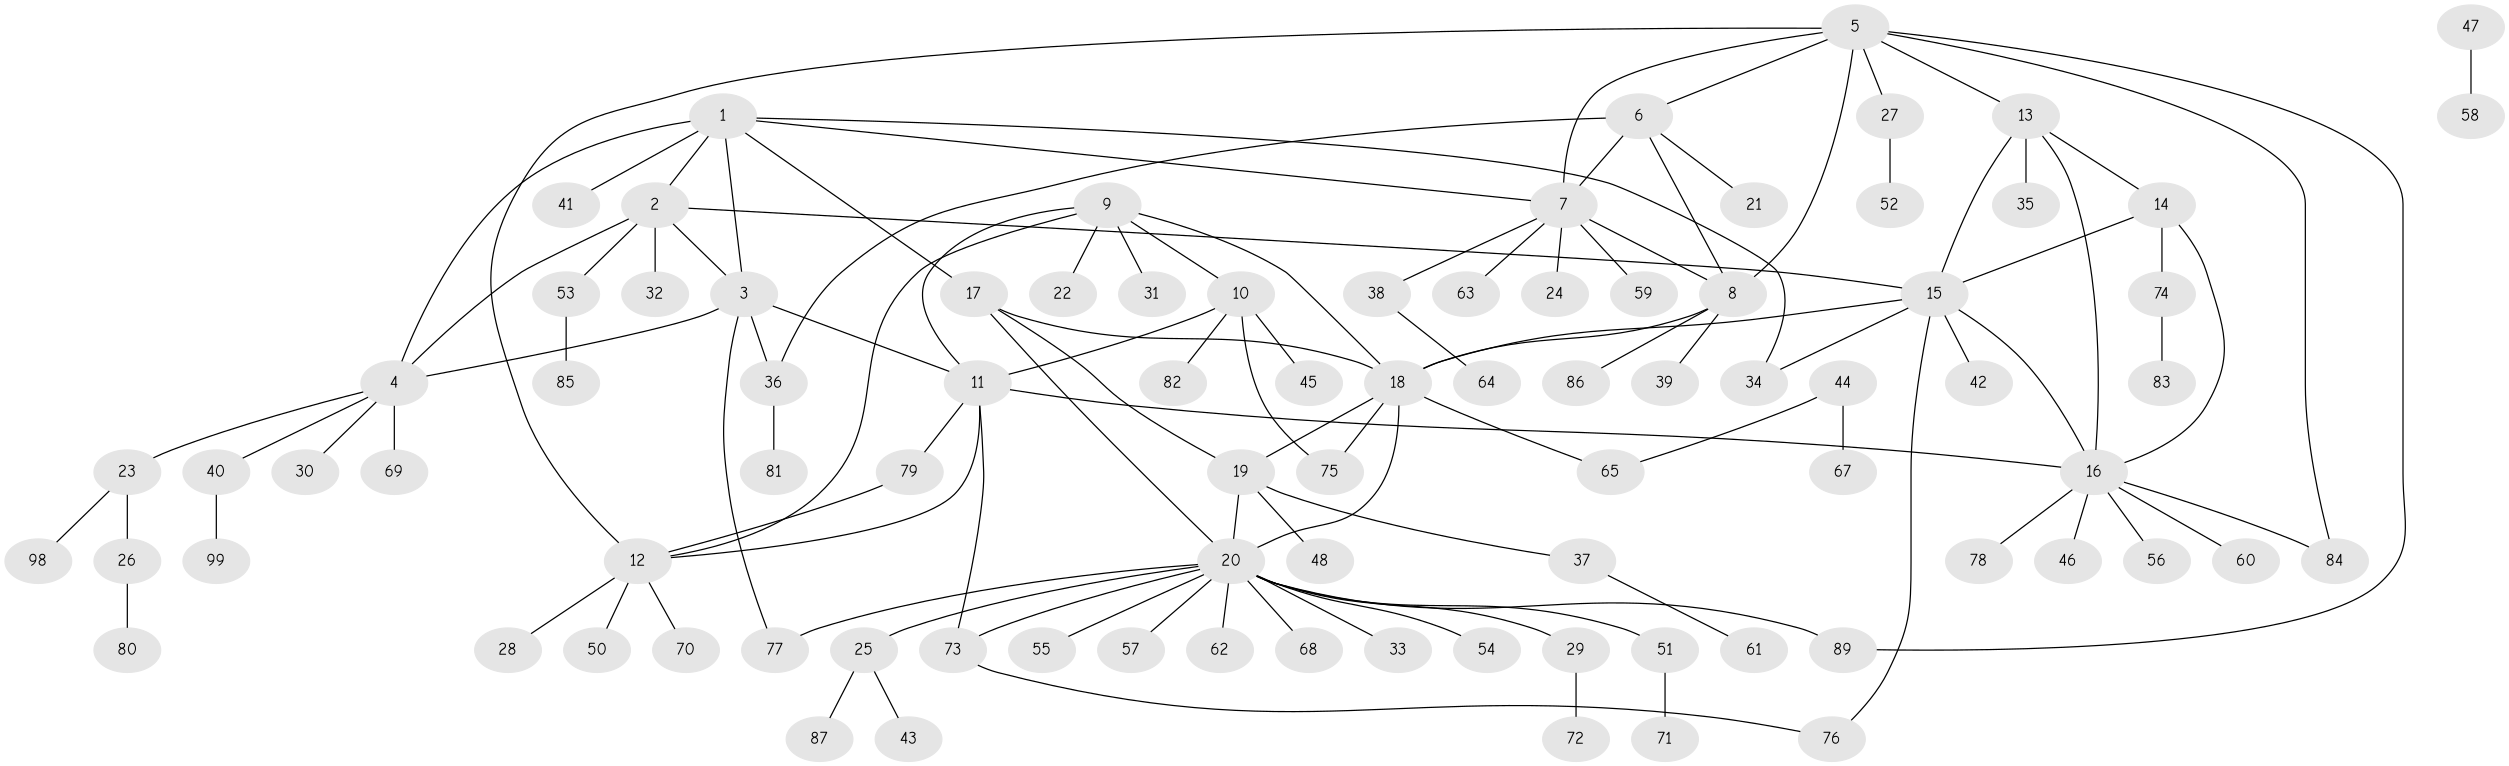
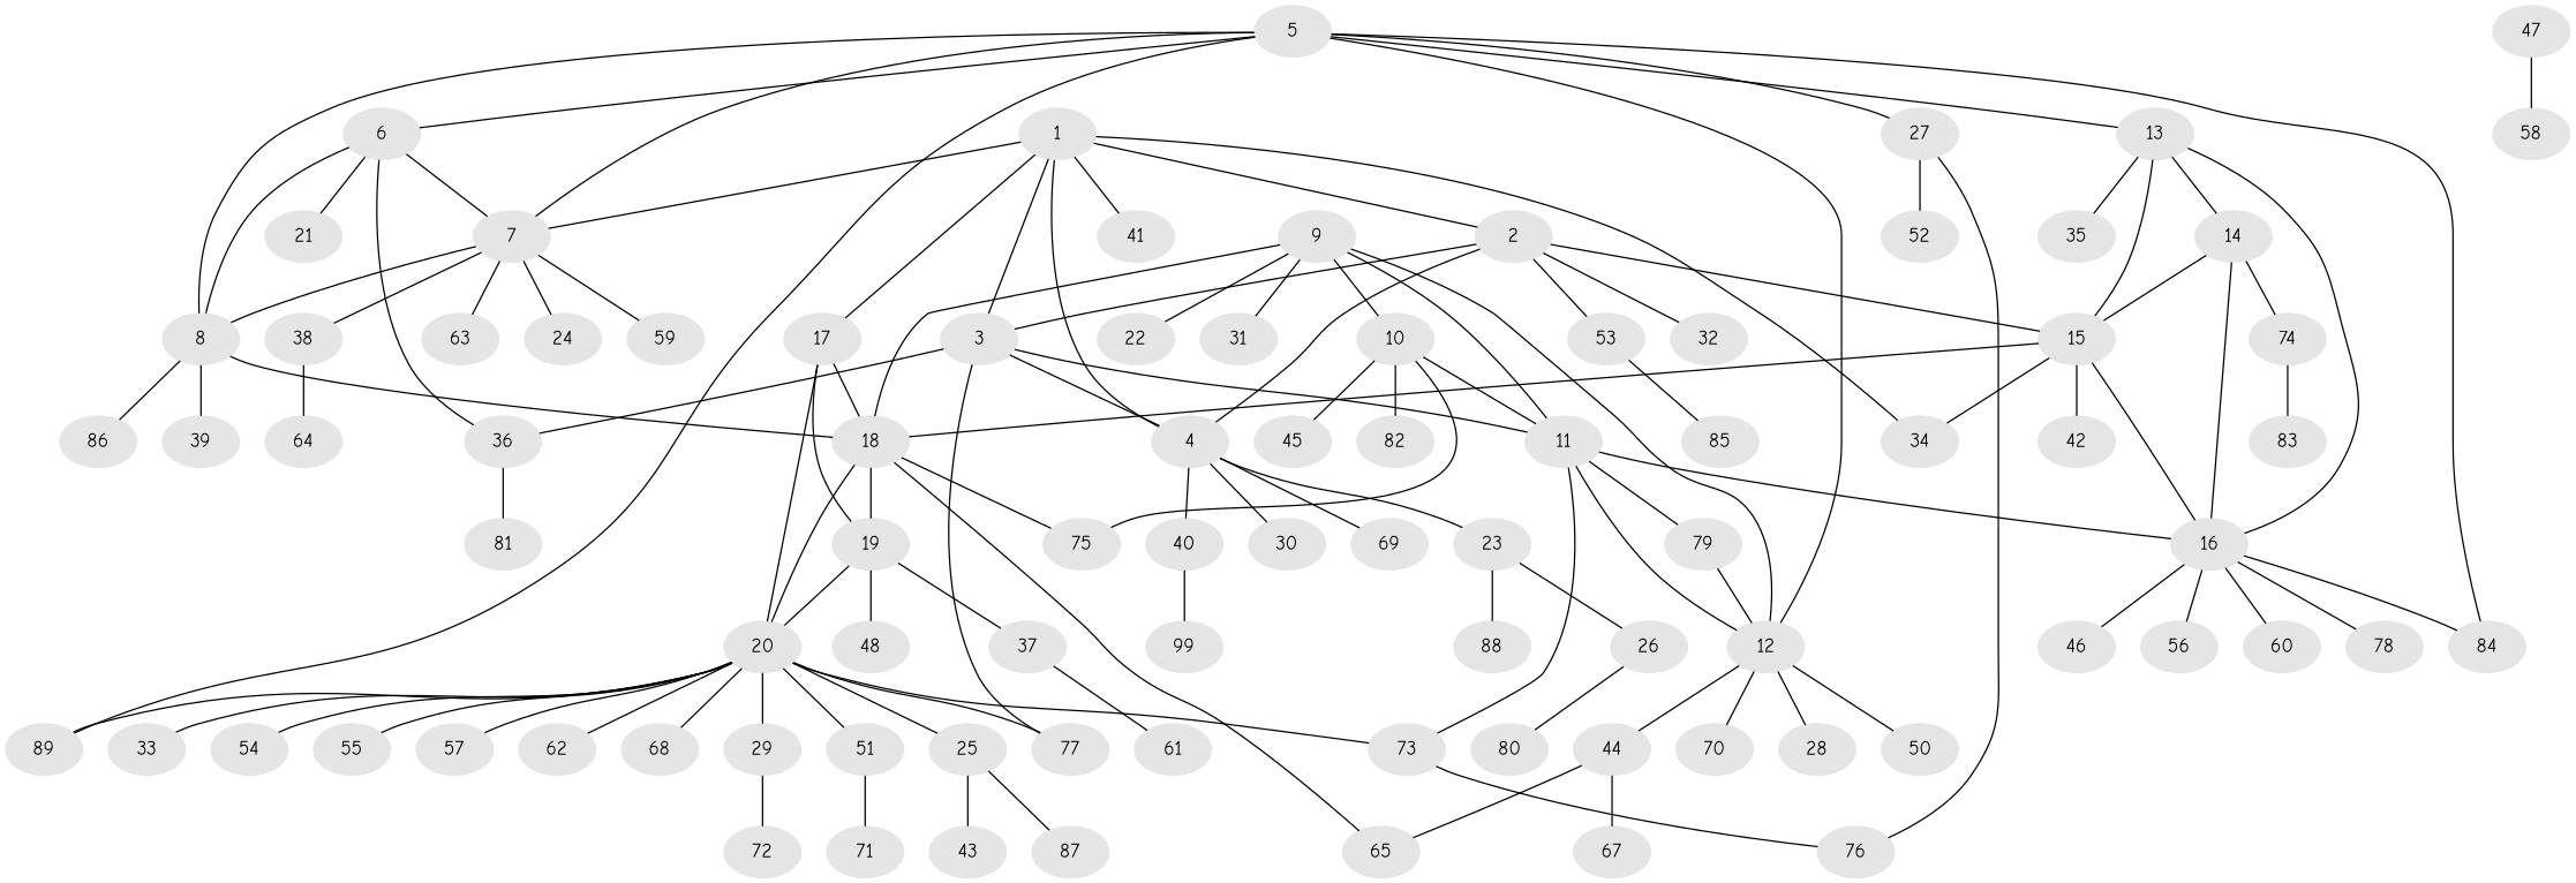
  graph {
    fontname="Comic Neue"
    node [color=gray90 fontname="Comic Neue" style=filled]
    edge [fontname="Comic Neue"]
    1
    2
    3
    4
    7
    17
    34
    41
    15
    32
    53
    11
    36
    77
    23
    30
    40
    69
    8
    24
    38
    59
    63
    18
    19
    20
    16
    42
    76
    85
    12
    73
    79
    81
    47
    58
    26
-   88 [label=98]
+   88
    n39 [label=99]
    5
    6
    13
    27
    84
    89
    21
    39
    86
    28
    44
    50
    70
    14
    35
    52
    64
    75
    65
    9
    10
    22
    31
    45
    82
    46
    56
    60
    78
    67
    74
    83
    37
    48
    25
    29
    33
    51
    54
    55
    57
    62
    68
    43
    87
    61
    72
    71
    80
    1 -- 2
    1 -- 3
    1 -- 4
    1 -- 7
    1 -- 17
    1 -- 34
    1 -- 41
    2 -- 3
    2 -- 4
    2 -- 15
    2 -- 32
    2 -- 53
    3 -- 4
    3 -- 11
    3 -- 36
    3 -- 77
    4 -- 23
    4 -- 30
    4 -- 40
    4 -- 69
    7 -- 8
    7 -- 24
    7 -- 38
    7 -- 59
    7 -- 63
    17 -- 18
    17 -- 19
    17 -- 20
    15 -- 34
    15 -- 18
    15 -- 16
    15 -- 42
-   15 -- 76
+   27 -- 76
    53 -- 85
    11 -- 16
    11 -- 12
    11 -- 73
    11 -- 79
    36 -- 81
    23 -- 26
    23 -- 88
    40 -- n39
    8 -- 18
    8 -- 39
    8 -- 86
    38 -- 64
    18 -- 19
    18 -- 20
    18 -- 75
    18 -- 65
    19 -- 20
    19 -- 37
    19 -- 48
    20 -- 77
    20 -- 73
    20 -- 89
    20 -- 25
    20 -- 29
    20 -- 33
    20 -- 51
    20 -- 54
    20 -- 55
    20 -- 57
    20 -- 62
    20 -- 68
    16 -- 84
    16 -- 46
    16 -- 56
    16 -- 60
    16 -- 78
    12 -- 28
+   12 -- 44
    12 -- 50
    12 -- 70
    73 -- 76
    79 -- 12
    47 -- 58
    26 -- 80
    5 -- 7
    5 -- 8
    5 -- 12
    5 -- 6
    5 -- 13
    5 -- 27
    5 -- 84
    5 -- 89
    6 -- 7
    6 -- 36
    6 -- 8
    6 -- 21
    13 -- 15
    13 -- 16
    13 -- 14
    13 -- 35
    27 -- 52
    44 -- 65
    44 -- 67
    14 -- 15
    14 -- 16
    14 -- 74
    9 -- 11
    9 -- 18
    9 -- 12
    9 -- 10
    9 -- 22
    9 -- 31
    10 -- 11
    10 -- 75
    10 -- 45
    10 -- 82
    74 -- 83
    37 -- 61
    25 -- 43
    25 -- 87
    29 -- 72
    51 -- 71
  }
